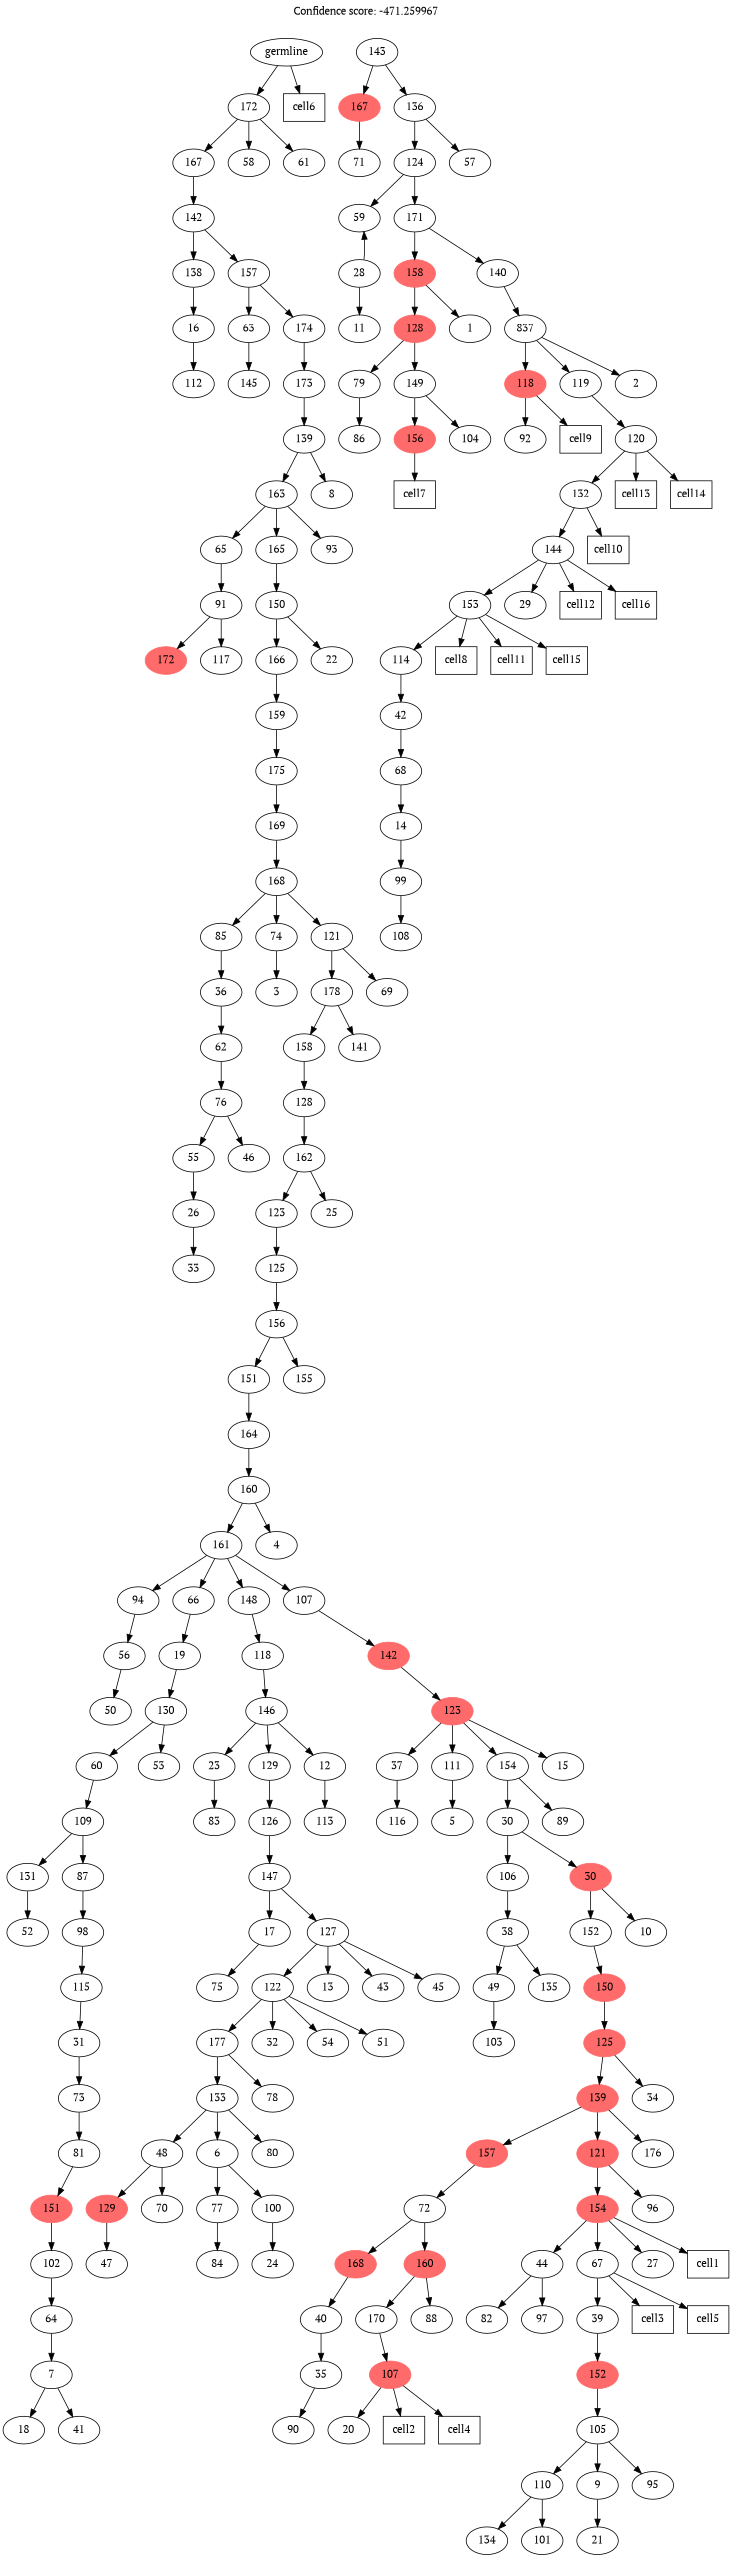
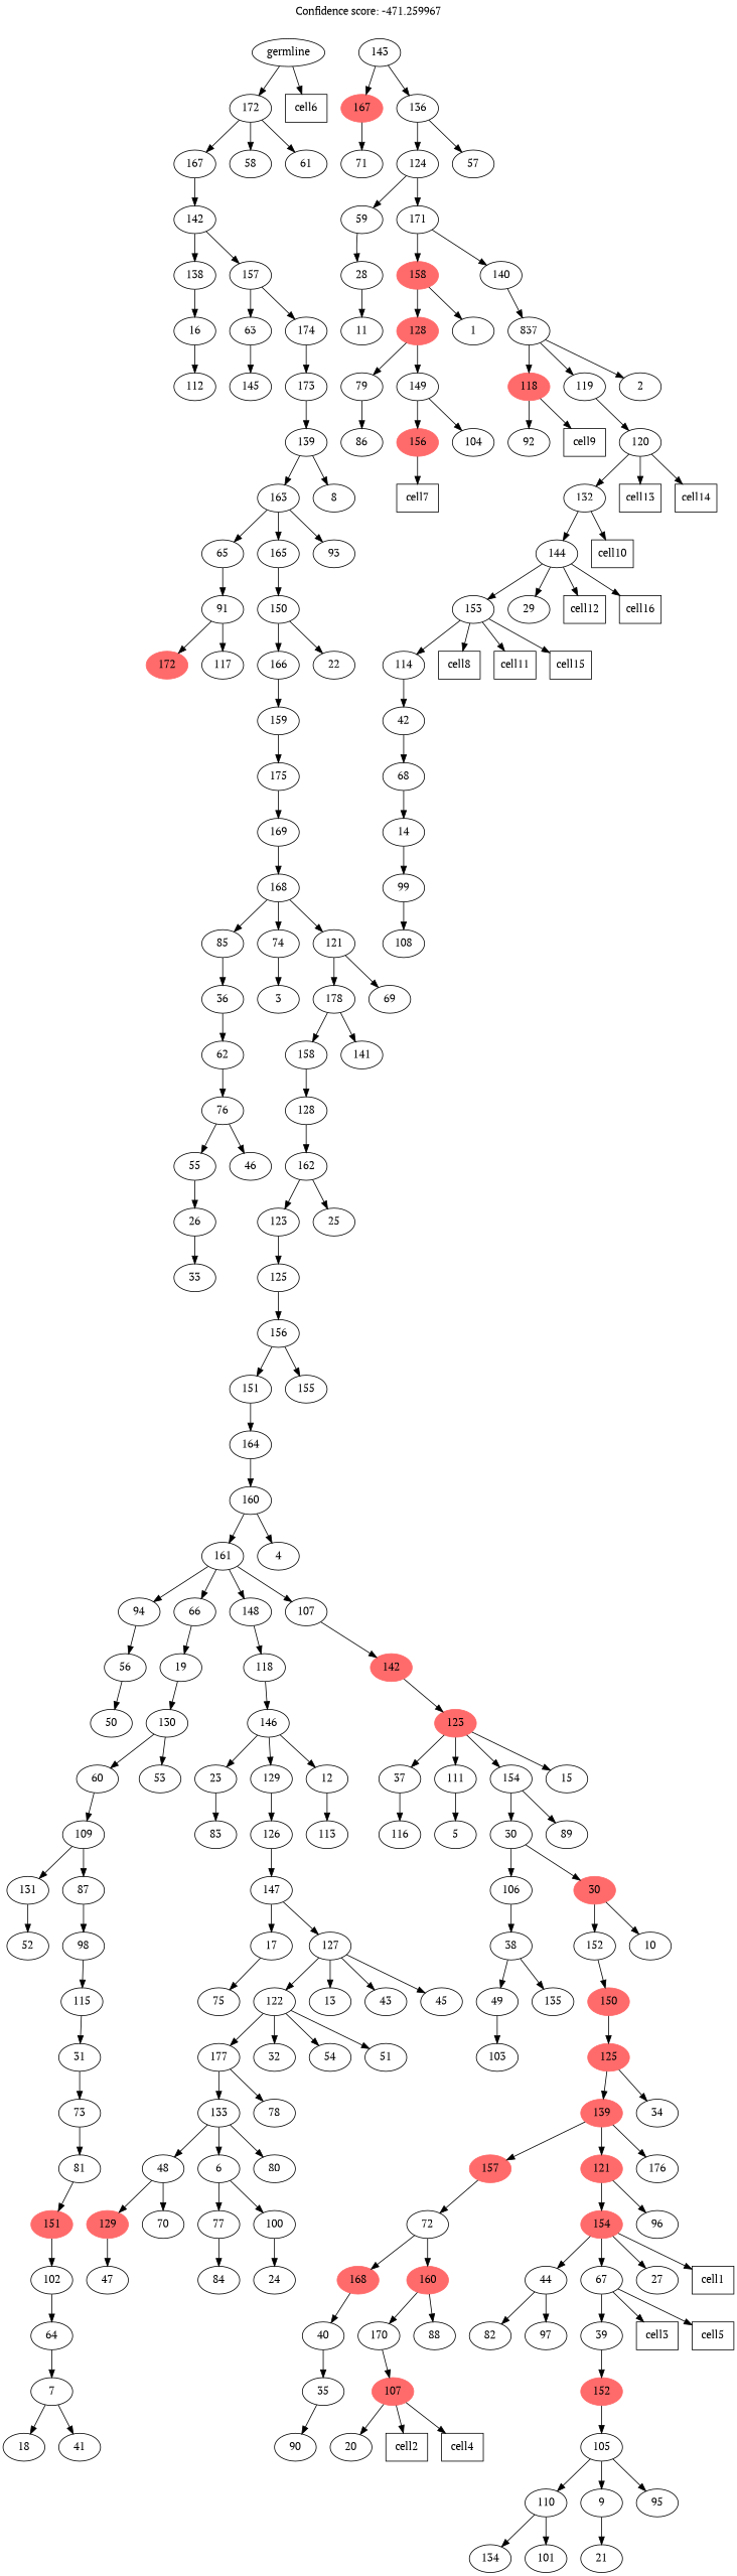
  digraph {
    fontname="PT Serif"
    label="Confidence score: -471.259967"
    labelloc=t
    node [fontname="PT Serif"]
    edge [fontname="PT Serif"]
    n1 [label=16]
    n2 [label=112]
    n3 [label=138]
    n4 [label=63]
    n5 [label=145]
    n6 [label=91]
    n7 [color=indianred1 label=172 style=filled]
    n8 [label=117]
    n9 [label=65]
    n10 [label=26]
    n11 [label=33]
    n12 [label=55]
    n13 [label=76]
    n14 [label=46]
    n15 [label=62]
    n16 [label=36]
    n17 [label=85]
    n18 [label=74]
    n19 [label=3]
    n20 [label=56]
    n21 [label=50]
    n22 [label=94]
    n23 [label=131]
    n24 [label=52]
    n25 [label=7]
    n26 [label=18]
    n27 [label=41]
    n28 [label=64]
    n29 [label=102]
    n30 [color=indianred1 label=151 style=filled]
    n31 [label=81]
    n32 [label=73]
    n33 [label=31]
    n34 [label=115]
    n35 [label=98]
    n36 [label=87]
    n37 [label=109]
    n38 [label=60]
    n39 [label=130]
    n40 [label=53]
    n41 [label=19]
    n42 [label=66]
    n43 [label=23]
    n44 [label=83]
    n45 [label=17]
    n46 [label=75]
    n47 [color=indianred1 label=129 style=filled]
    n48 [label=47]
    n49 [label=48]
    n50 [label=70]
    n51 [label=77]
    n52 [label=84]
    n53 [label=100]
    n54 [label=24]
    n55 [label=6]
    n56 [color=indianred1 label=167 style=filled]
    n57 [label=71]
    n58 [label=28]
    n59 [label=11]
    n60 [label=59]
    n61 [label=79]
    n62 [label=86]
    n63 [label=149]
    n64 [color=indianred1 label=156 style=filled]
    n65 [label=104]
    cell7 [shape=box]
    n67 [color=indianred1 label=128 style=filled]
    n68 [color=indianred1 label=158 style=filled]
    n69 [label=1]
    n70 [color=indianred1 label=118 style=filled]
    n71 [label=92]
    cell9 [shape=box]
    n73 [label=99]
    n74 [label=108]
    n75 [label=14]
    n76 [label=68]
    n77 [label=42]
    n78 [label=114]
    n79 [label=153]
    cell8 [shape=box]
    cell11 [shape=box]
    cell15 [shape=box]
    n83 [label=144]
    n84 [label=29]
    cell12 [shape=box]
    cell16 [shape=box]
    n87 [label=132]
    cell10 [shape=box]
    n89 [label=120]
    cell13 [shape=box]
    cell14 [shape=box]
    n92 [label=119]
    n93 [label=837]
    n94 [label=2]
    n95 [label=140]
    n96 [label=171]
    n97 [label=124]
    n98 [label=136]
    n99 [label=57]
    n100 [label=143]
    n101 [label=133]
    n102 [label=80]
    n103 [label=177]
    n104 [label=78]
    n105 [label=122]
    n106 [label=32]
    n107 [label=54]
    n108 [label=51]
    n109 [label=127]
    n110 [label=13]
    n111 [label=43]
    n112 [label=45]
    n113 [label=147]
    n114 [label=126]
    n115 [label=129]
    n116 [label=12]
    n117 [label=113]
    n118 [label=146]
    n119 [label=118]
    n120 [label=148]
    n121 [label=37]
    n122 [label=116]
    n123 [label=111]
    n124 [label=5]
    n125 [label=49]
    n126 [label=103]
    n127 [label=38]
    n128 [label=135]
    n129 [label=106]
    n130 [label=35]
    n131 [label=90]
    n132 [label=40]
    n133 [color=indianred1 label=168 style=filled]
    n134 [color=indianred1 label=107 style=filled]
    n135 [label=20]
    cell2 [shape=box]
    cell4 [shape=box]
    n138 [label=170]
    n139 [color=indianred1 label=160 style=filled]
    n140 [label=88]
    n141 [label=72]
    n142 [color=indianred1 label=157 style=filled]
    n143 [label=44]
    n144 [label=82]
    n145 [label=97]
    n146 [label=110]
    n147 [label=134]
    n148 [label=101]
    n149 [label=9]
    n150 [label=21]
    n151 [label=105]
    n152 [label=95]
    n153 [color=indianred1 label=152 style=filled]
    n154 [label=39]
    n155 [label=67]
    cell3 [shape=box]
    cell5 [shape=box]
    n158 [color=indianred1 label=154 style=filled]
    n159 [label=27]
    cell1 [shape=box]
    n161 [color=indianred1 label=121 style=filled]
    n162 [label=96]
    n163 [color=indianred1 label=139 style=filled]
    n164 [label=176]
    n165 [color=indianred1 label=125 style=filled]
    n166 [label=34]
    n167 [color=indianred1 label=150 style=filled]
    n168 [label=152]
    n169 [color=indianred1 label=30 style=filled]
    n170 [label=10]
    n171 [label=30]
    n172 [label=154]
    n173 [label=89]
    n174 [color=indianred1 label=123 style=filled]
    n175 [label=15]
    n176 [color=indianred1 label=142 style=filled]
    n177 [label=107]
    n178 [label=161]
    n179 [label=160]
    n180 [label=4]
    n181 [label=164]
    n182 [label=151]
    n183 [label=156]
    n184 [label=155]
    n185 [label=125]
    n186 [label=123]
    n187 [label=162]
    n188 [label=25]
    n189 [label=128]
    n190 [label=158]
    n191 [label=178]
    n192 [label=141]
    n193 [label=121]
    n194 [label=69]
    n195 [label=168]
    n196 [label=169]
    n197 [label=175]
    n198 [label=159]
    n199 [label=166]
    n200 [label=150]
    n201 [label=22]
    n202 [label=165]
    n203 [label=163]
    n204 [label=93]
    n205 [label=139]
    n206 [label=8]
    n207 [label=173]
    n208 [label=174]
    n209 [label=157]
    n210 [label=142]
    n211 [label=167]
    n212 [label=172]
    n213 [label=58]
    n214 [label=61]
    n215 [label=germline]
    cell6 [shape=box]
    n1 -> n2
    n3 -> n1
    n4 -> n5
    n6 -> n7
    n6 -> n8
    n9 -> n6
    n10 -> n11
    n12 -> n10
    n13 -> n12
    n13 -> n14
    n15 -> n13
    n16 -> n15
    n17 -> n16
    n18 -> n19
    n20 -> n21
    n22 -> n20
    n23 -> n24
    n25 -> n26
    n25 -> n27
    n28 -> n25
    n29 -> n28
    n30 -> n29
    n31 -> n30
    n32 -> n31
    n33 -> n32
    n34 -> n33
    n35 -> n34
    n36 -> n35
    n37 -> n23
    n37 -> n36
    n38 -> n37
    n39 -> n38
    n39 -> n40
    n41 -> n39
    n42 -> n41
    n43 -> n44
    n45 -> n46
    n47 -> n48
    n49 -> n47
    n49 -> n50
    n51 -> n52
    n53 -> n54
    n55 -> n51
    n55 -> n53
    n56 -> n57
    n58 -> n59
-   n58 -> n60
+   n60 -> n58
    n61 -> n62
    n63 -> n64
    n63 -> n65
    n64 -> cell7
    n67 -> n61
    n67 -> n63
    n68 -> n67
    n68 -> n69
    n70 -> n71
    n70 -> cell9
    n73 -> n74
    n75 -> n73
    n76 -> n75
    n77 -> n76
    n78 -> n77
    n79 -> n78
    n79 -> cell8
    n79 -> cell11
    n79 -> cell15
    n83 -> n79
    n83 -> n84
    n83 -> cell12
    n83 -> cell16
    n87 -> n83
    n87 -> cell10
    n89 -> n87
    n89 -> cell13
    n89 -> cell14
    n92 -> n89
    n93 -> n70
    n93 -> n92
    n93 -> n94
    n95 -> n93
    n96 -> n68
    n96 -> n95
    n97 -> n60
    n97 -> n96
    n98 -> n97
    n98 -> n99
    n100 -> n56
    n100 -> n98
    n101 -> n49
    n101 -> n55
    n101 -> n102
    n103 -> n101
    n103 -> n104
    n105 -> n103
    n105 -> n106
    n105 -> n107
    n105 -> n108
    n109 -> n105
    n109 -> n110
    n109 -> n111
    n109 -> n112
    n113 -> n45
    n113 -> n109
    n114 -> n113
    n115 -> n114
    n116 -> n117
    n118 -> n43
    n118 -> n115
    n118 -> n116
    n119 -> n118
    n120 -> n119
    n121 -> n122
    n123 -> n124
    n125 -> n126
    n127 -> n125
    n127 -> n128
    n129 -> n127
    n130 -> n131
    n132 -> n130
    n133 -> n132
    n134 -> n135
    n134 -> cell2
    n134 -> cell4
    n138 -> n134
    n139 -> n138
    n139 -> n140
    n141 -> n133
    n141 -> n139
    n142 -> n141
    n143 -> n144
    n143 -> n145
    n146 -> n147
    n146 -> n148
    n149 -> n150
    n151 -> n146
    n151 -> n149
    n151 -> n152
    n153 -> n151
    n154 -> n153
    n155 -> n154
    n155 -> cell3
    n155 -> cell5
    n158 -> n143
    n158 -> n155
    n158 -> n159
    n158 -> cell1
    n161 -> n158
    n161 -> n162
    n163 -> n142
    n163 -> n161
    n163 -> n164
    n165 -> n163
    n165 -> n166
    n167 -> n165
    n168 -> n167
    n169 -> n168
    n169 -> n170
    n171 -> n129
    n171 -> n169
    n172 -> n171
    n172 -> n173
    n174 -> n121
    n174 -> n123
    n174 -> n172
    n174 -> n175
    n176 -> n174
    n177 -> n176
    n178 -> n22
    n178 -> n42
    n178 -> n120
    n178 -> n177
    n179 -> n178
    n179 -> n180
    n181 -> n179
    n182 -> n181
    n183 -> n182
    n183 -> n184
    n185 -> n183
    n186 -> n185
    n187 -> n186
    n187 -> n188
    n189 -> n187
    n190 -> n189
    n191 -> n190
    n191 -> n192
    n193 -> n191
    n193 -> n194
    n195 -> n17
    n195 -> n18
    n195 -> n193
    n196 -> n195
    n197 -> n196
    n198 -> n197
    n199 -> n198
    n200 -> n199
    n200 -> n201
    n202 -> n200
    n203 -> n9
    n203 -> n202
    n203 -> n204
    n205 -> n203
    n205 -> n206
    n207 -> n205
    n208 -> n207
    n209 -> n4
    n209 -> n208
    n210 -> n3
    n210 -> n209
    n211 -> n210
    n212 -> n211
    n212 -> n213
    n212 -> n214
    n215 -> n212
    n215 -> cell6
  }
